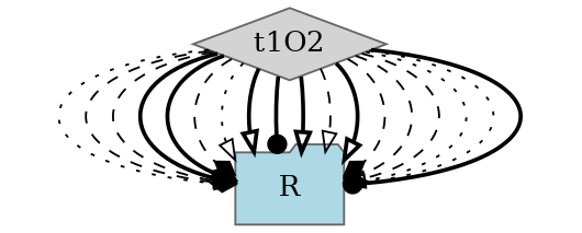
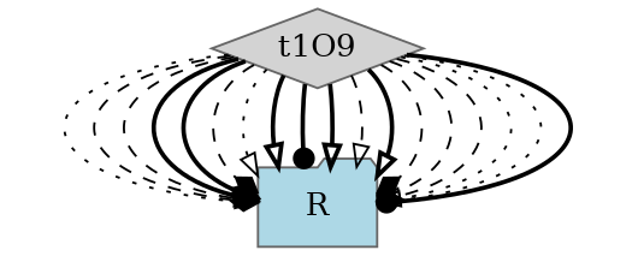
  digraph {
    node [style=filled color=gray40]
    edge [style=dashed arrowhead=onormal]
    R [fillcolor=lightblue shape=folder]
-   n2 [fillcolor=lightgrey label=t1O2 shape=diamond]
+   n2 [fillcolor=lightgrey label=t1O9 shape=diamond]
    n2 -> R [style=dotted arrowhead=diamond]
    n2 -> R
    n2 -> R
    n2 -> R [style=bold arrowhead=diamond]
    n2 -> R [style=bold arrowhead=diamond]
    n2 -> R [arrowhead=diamond]
    n2 -> R [style=dotted]
    n2 -> R [style=bold]
    n2 -> R [style=bold arrowhead=dot]
    n2 -> R [style=bold]
    n2 -> R
    n2 -> R [style=bold]
    n2 -> R [arrowhead=diamond]
    n2 -> R [arrowhead=dot]
    n2 -> R
    n2 -> R [style=dotted]
    n2 -> R [style=dotted arrowhead=diamond]
    n2 -> R [style=bold arrowhead=dot]
  }
